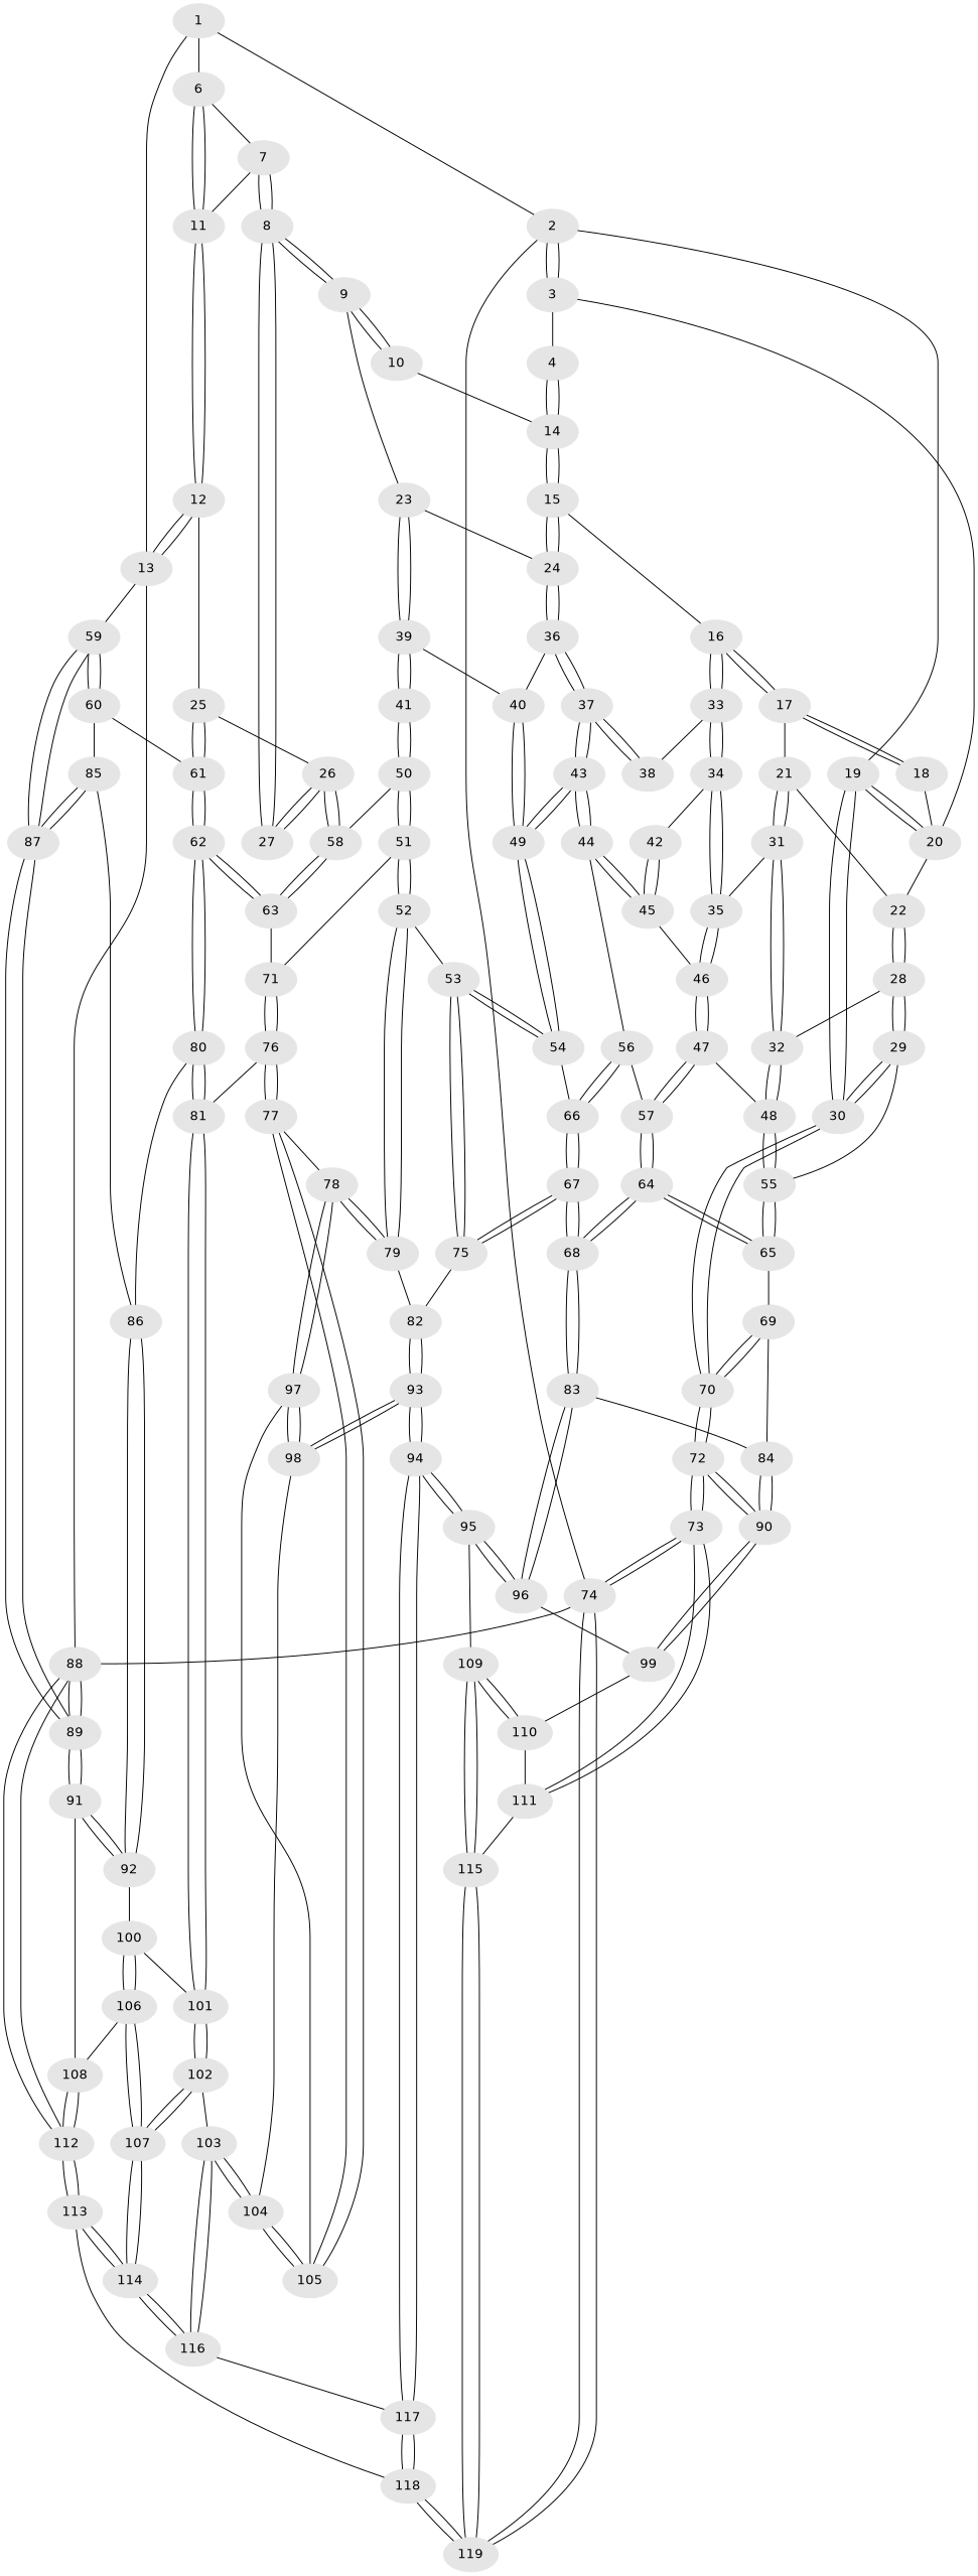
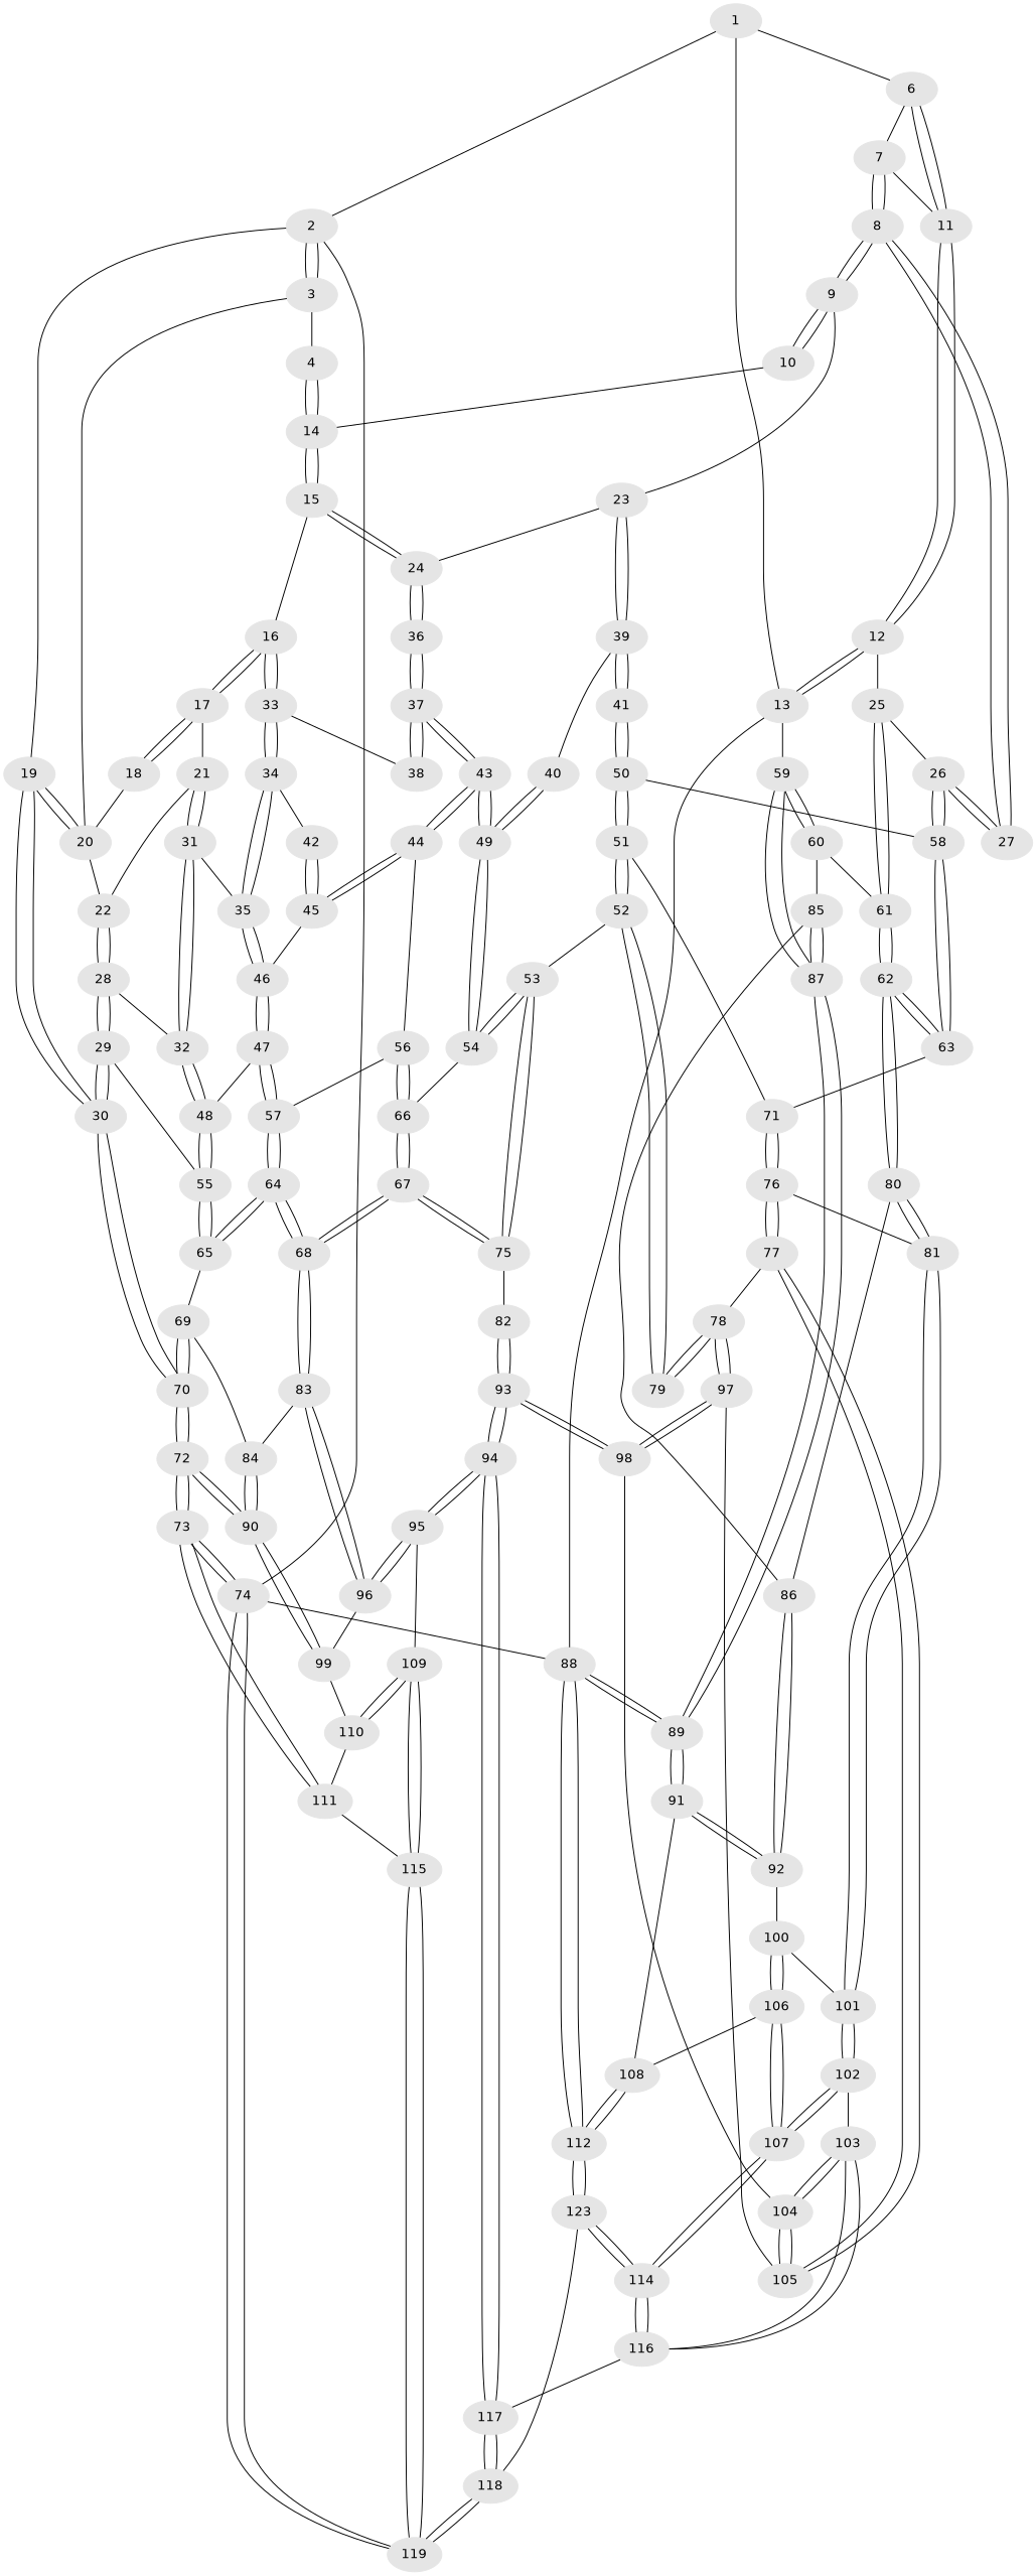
  graph {
    fontname="DejaVu Sans"
    node [color=gray90 fontname="DejaVu Sans" style=filled]
    edge [fontname="DejaVu Sans"]
    1
    2
    6
    13
    3
    19
    74
    7
    11
    59
    88
    4
    20
    30
    119
    14
    18
    15
    10
    8
    12
    9
    27
    23
    24
    39
    25
    26
    61
    60
    87
    89
    112
    16
    17
    33
    36
    21
    34
    38
    22
    31
    70
    28
    32
    35
    29
    41
    40
    37
    58
    62
    63
    50
    55
    48
    65
    72
    46
    42
    45
    47
    43
    49
    44
    54
    51
    56
    57
    66
    64
    52
    71
    53
    79
    76
    75
    82
    67
    69
    68
    85
    86
    80
    81
    83
    84
    96
    90
    73
    77
    111
    99
    115
    93
    78
    105
    101
    97
    98
    92
    102
    94
    100
    91
-   113
+   113 [label=123]
    108
    110
    106
    95
    117
    104
    109
    118
    107
    103
    116
    114
    1 -- 2
    1 -- 6
    1 -- 13
    2 -- 3
    2 -- 3
    2 -- 19
    2 -- 74
    6 -- 7
    6 -- 11
    6 -- 11
    13 -- 59
    13 -- 88
    3 -- 4
    3 -- 20
    19 -- 20
    19 -- 20
    19 -- 30
    19 -- 30
    74 -- 88
    74 -- 119
    74 -- 119
    7 -- 11
    7 -- 8
    7 -- 8
    11 -- 12
    11 -- 12
    59 -- 60
    59 -- 60
    59 -- 87
    59 -- 87
    88 -- 89
    88 -- 89
    88 -- 112
    88 -- 112
    4 -- 14
    4 -- 14
    20 -- 22
    30 -- 70
    30 -- 70
    14 -- 15
    14 -- 15
    18 -- 20
    15 -- 24
    15 -- 24
    15 -- 16
    10 -- 14
    8 -- 9
    8 -- 9
    8 -- 27
    8 -- 27
    12 -- 13
    12 -- 13
    12 -- 25
    9 -- 10
    9 -- 10
    9 -- 23
    23 -- 24
    23 -- 39
    23 -- 39
    24 -- 36
    24 -- 36
    39 -- 41
    39 -- 41
    39 -- 40
    25 -- 26
    25 -- 61
    25 -- 61
    26 -- 27
    26 -- 27
    26 -- 58
    26 -- 58
    61 -- 62
    61 -- 62
    60 -- 61
    60 -- 85
    87 -- 89
    87 -- 89
    89 -- 91
    89 -- 91
    112 -- 113
    112 -- 113
    16 -- 17
    16 -- 17
    16 -- 33
    16 -- 33
    17 -- 18
    17 -- 18
    17 -- 21
    33 -- 34
    33 -- 34
    33 -- 38
-   36 -- 40
    36 -- 37
    36 -- 37
    21 -- 22
    21 -- 31
    21 -- 31
    34 -- 35
    34 -- 35
    34 -- 42
    22 -- 28
    22 -- 28
    31 -- 32
    31 -- 32
    31 -- 35
    70 -- 72
    70 -- 72
    28 -- 32
    28 -- 29
    28 -- 29
    32 -- 48
    32 -- 48
    35 -- 46
    35 -- 46
    29 -- 30
    29 -- 30
    29 -- 55
    41 -- 50
    41 -- 50
    40 -- 49
    40 -- 49
    37 -- 38
    37 -- 38
    37 -- 43
    37 -- 43
    58 -- 63
    58 -- 63
    62 -- 63
    62 -- 63
    62 -- 80
    62 -- 80
    63 -- 71
    50 -- 58
    50 -- 51
    50 -- 51
    55 -- 65
    55 -- 65
    48 -- 55
    48 -- 55
    65 -- 69
    72 -- 90
    72 -- 90
    72 -- 73
    72 -- 73
    46 -- 47
    46 -- 47
    42 -- 45
    42 -- 45
    45 -- 46
    47 -- 48
    47 -- 57
    47 -- 57
    43 -- 49
    43 -- 49
    43 -- 44
    43 -- 44
    49 -- 54
    49 -- 54
    44 -- 45
    44 -- 45
    44 -- 56
    54 -- 66
    51 -- 52
    51 -- 52
    51 -- 71
    56 -- 57
    56 -- 66
    56 -- 66
    57 -- 64
    57 -- 64
    66 -- 67
    66 -- 67
    64 -- 65
    64 -- 65
    64 -- 68
    64 -- 68
    52 -- 53
    52 -- 79
    52 -- 79
    71 -- 76
    71 -- 76
    53 -- 54
    53 -- 54
    53 -- 75
    53 -- 75
-   79 -- 82
    76 -- 81
    76 -- 77
    76 -- 77
    75 -- 82
    82 -- 93
    82 -- 93
    67 -- 75
    67 -- 75
    67 -- 68
    67 -- 68
    69 -- 70
    69 -- 70
    69 -- 84
    68 -- 83
    68 -- 83
    85 -- 87
    85 -- 87
    85 -- 86
    86 -- 92
    86 -- 92
    80 -- 86
    80 -- 81
    80 -- 81
    81 -- 101
    81 -- 101
    83 -- 84
    83 -- 96
    83 -- 96
    84 -- 90
    84 -- 90
    96 -- 99
    90 -- 99
    90 -- 99
    73 -- 74
    73 -- 74
    73 -- 111
    73 -- 111
    77 -- 78
    77 -- 105
    77 -- 105
    111 -- 115
    99 -- 110
    115 -- 119
    115 -- 119
    93 -- 98
    93 -- 98
    93 -- 94
    93 -- 94
    78 -- 79
    78 -- 79
    78 -- 97
    78 -- 97
    101 -- 102
    101 -- 102
    97 -- 105
    97 -- 98
    97 -- 98
    98 -- 104
    92 -- 100
    102 -- 107
    102 -- 107
    102 -- 103
    94 -- 95
    94 -- 95
    94 -- 117
    94 -- 117
    100 -- 101
    100 -- 106
    100 -- 106
    91 -- 92
    91 -- 92
    91 -- 108
    113 -- 118
    113 -- 114
    113 -- 114
    108 -- 112
    108 -- 112
    110 -- 111
    106 -- 108
    106 -- 107
    106 -- 107
    95 -- 96
    95 -- 96
    95 -- 109
    117 -- 118
    117 -- 118
    104 -- 105
    104 -- 105
    109 -- 115
    109 -- 115
    109 -- 110
    109 -- 110
    118 -- 119
    118 -- 119
    107 -- 114
    107 -- 114
    103 -- 104
    103 -- 104
    103 -- 116
    103 -- 116
    116 -- 117
    114 -- 116
    114 -- 116
  }
